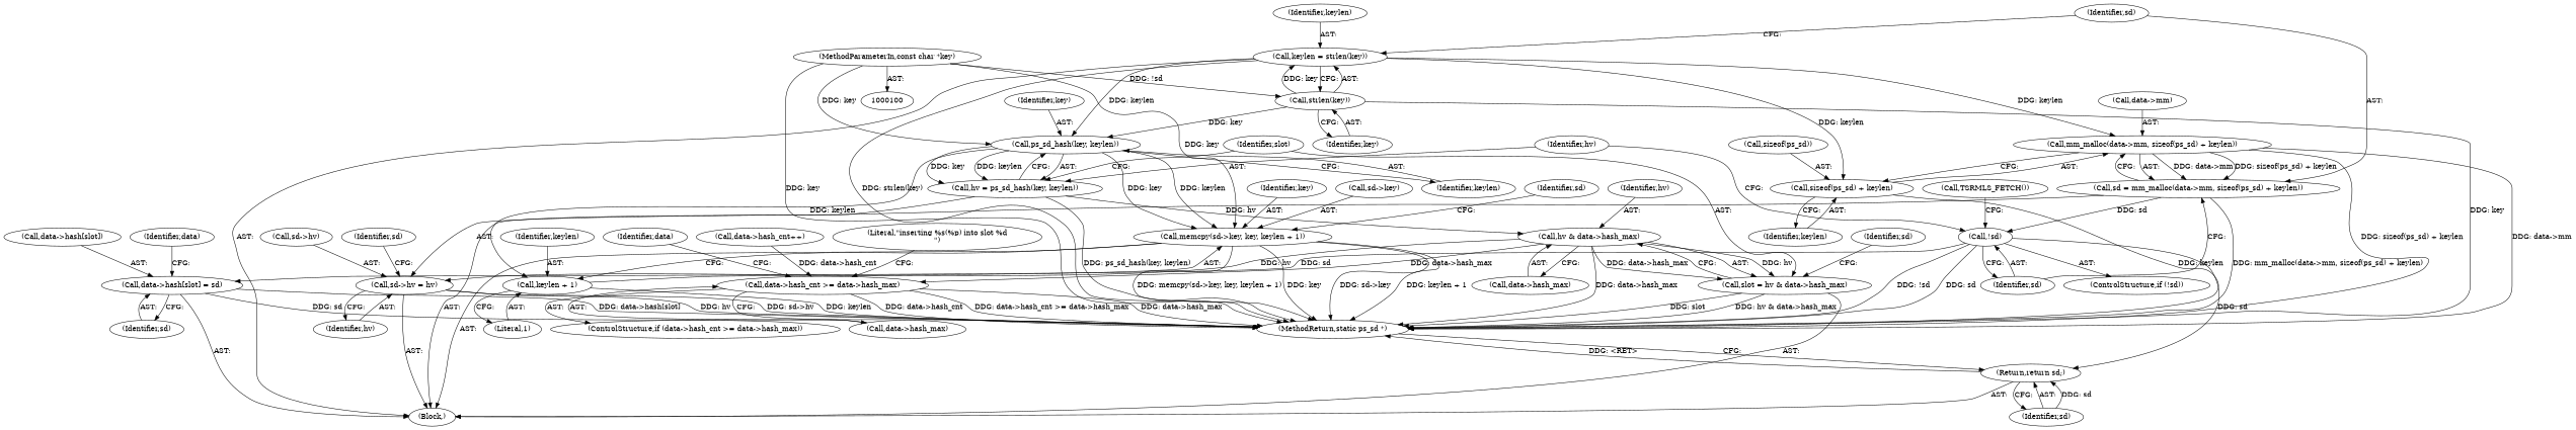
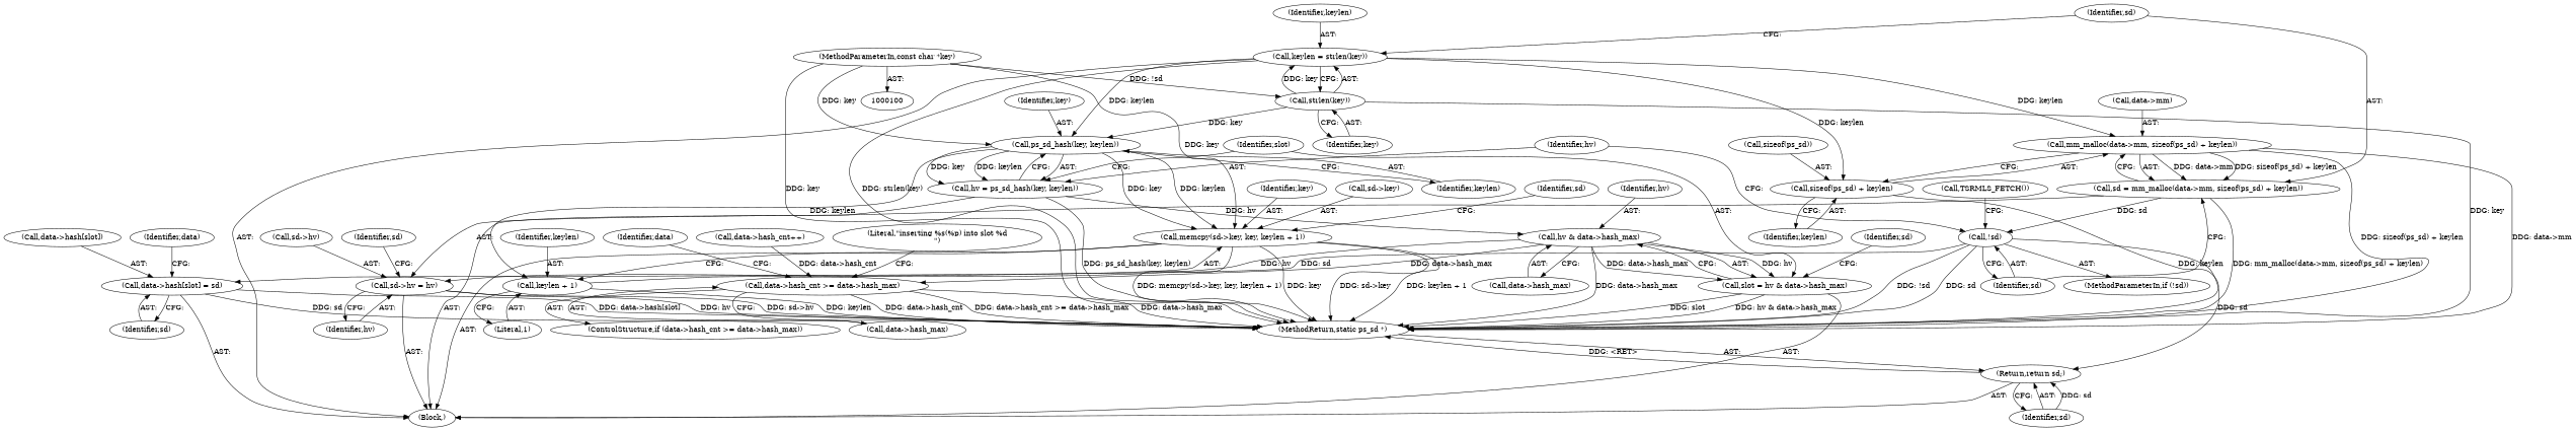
  digraph {
    n1 [label="(Call,keylen = strlen(key))"]
    n2 [label="(Call,strlen(key))"]
    n3 [label="(Call,mm_malloc(data->mm, sizeof(ps_sd) + keylen))"]
    n4 [label="(Call,sizeof(ps_sd) + keylen)"]
    n5 [label="(Call,ps_sd_hash(key, keylen))"]
    n6 [label="(Block,)"]
    n7 [label="(MethodReturn,static ps_sd *)"]
    n8 [label="(Identifier,key)"]
    n9 [label="(Call,sd = mm_malloc(data->mm, sizeof(ps_sd) + keylen))"]
    n10 [label="(Identifier,keylen)"]
    n11 [label="(Call,memcpy(sd->key, key, keylen + 1))"]
    n12 [label="(Call,hv = ps_sd_hash(key, keylen))"]
    n13 [label="(Call,keylen + 1)"]
    n14 [label="(Identifier,keylen)"]
    n15 [label="(Return,return sd;)"]
    n16 [label="(MethodParameterIn,const char *key)"]
    1000100
    n18 [label="(Call,!sd)"]
    n19 [label="(Call,sd->hv = hv)"]
    n20 [label="(Call,data->hash[slot] = sd)"]
    n21 [label="(Identifier,sd)"]
-   n22 [label="(ControlStructure,if (!sd))"]
+   n22 [label="(MethodParameterIn,if (!sd))"]
    n23 [label="(Identifier,sd)"]
    n24 [label="(Identifier,sd)"]
    n25 [label="(Call,hv & data->hash_max)"]
    n26 [label="(Literal,1)"]
    n27 [label="(Call,slot = hv & data->hash_max)"]
    n28 [label="(Call,data->hash_cnt >= data->hash_max)"]
    n29 [label="(Call,data->hash_max)"]
    n30 [label="(Identifier,hv)"]
    n31 [label="(ControlStructure,if (data->hash_cnt >= data->hash_max))"]
    n32 [label="(Call,data->hash_max)"]
    n33 [label="(Call,data->hash_cnt++)"]
    n34 [label="(Call,data->hash[slot])"]
    n35 [label="(Identifier,sd)"]
    n36 [label="(Identifier,data)"]
    n37 [label="(Identifier,key)"]
    n38 [label="(Call,sd->key)"]
    n39 [label="(Identifier,keylen)"]
    n40 [label="(Identifier,hv)"]
    n41 [label="(Identifier,slot)"]
    n42 [label="(Literal,\"inserting %s(%p) into slot %d\n\")"]
    n43 [label="(Call,data->mm)"]
    n44 [label="(Call,TSRMLS_FETCH())"]
    n45 [label="(Identifier,hv)"]
    n46 [label="(Call,sizeof(ps_sd))"]
    n47 [label="(Identifier,key)"]
    n48 [label="(Identifier,sd)"]
    n49 [label="(Call,sd->hv)"]
    n50 [label="(Identifier,data)"]
    n51 [label="(Identifier,sd)"]
    n52 [label="(Identifier,keylen)"]
    n53 [label="(Identifier,sd)"]
    n1 -> n2 [label="CFG: "]
    n1 -> n3 [label="DDG: keylen"]
    n1 -> n4 [label="DDG: keylen"]
    n1 -> n5 [label="DDG: keylen"]
    n1 -> n6 [label="AST: "]
    n1 -> n7 [label="DDG: strlen(key)"]
    n2 -> n1 [label="AST: "]
    n2 -> n1 [label="DDG: key"]
    n2 -> n5 [label="DDG: key"]
    n2 -> n7 [label="DDG: key"]
    n2 -> n8 [label="CFG: "]
    n3 -> n4 [label="CFG: "]
    n3 -> n7 [label="DDG: sizeof(ps_sd) + keylen"]
    n3 -> n7 [label="DDG: data->mm"]
    n3 -> n9 [label="AST: "]
    n3 -> n9 [label="DDG: data->mm"]
    n3 -> n9 [label="DDG: sizeof(ps_sd) + keylen"]
    n4 -> n3 [label="AST: "]
    n4 -> n7 [label="DDG: keylen"]
    n4 -> n10 [label="CFG: "]
    n5 -> n11 [label="DDG: key"]
    n5 -> n11 [label="DDG: keylen"]
    n5 -> n12 [label="AST: "]
    n5 -> n12 [label="DDG: key"]
    n5 -> n12 [label="DDG: keylen"]
    n5 -> n13 [label="DDG: keylen"]
    n5 -> n14 [label="CFG: "]
-   n7 -> n15 [label="CFG: "]
+   n7 -> n15 [label="AST: "]
    n8 -> n2 [label="AST: "]
    n9 -> n3 [label="CFG: "]
    n9 -> n7 [label="DDG: mm_malloc(data->mm, sizeof(ps_sd) + keylen)"]
    n9 -> n18 [label="DDG: sd"]
    n9 -> n19 [label="AST: "]
    n10 -> n4 [label="AST: "]
    n11 -> n6 [label="AST: "]
    n11 -> n7 [label="DDG: key"]
    n11 -> n7 [label="DDG: sd->key"]
    n11 -> n7 [label="DDG: keylen + 1"]
    n11 -> n7 [label="DDG: memcpy(sd->key, key, keylen + 1)"]
    n11 -> n13 [label="CFG: "]
    n12 -> n5 [label="CFG: "]
    n12 -> n6 [label="AST: "]
    n12 -> n7 [label="DDG: ps_sd_hash(key, keylen)"]
    n12 -> n25 [label="DDG: hv"]
    n13 -> n7 [label="DDG: keylen"]
    n13 -> n11 [label="AST: "]
    n13 -> n26 [label="CFG: "]
    n14 -> n5 [label="AST: "]
    n15 -> n6 [label="AST: "]
    n15 -> n7 [label="DDG: <RET>"]
    n15 -> n24 [label="CFG: "]
    n16 -> n2 [label="DDG: !sd"]
    n16 -> n5 [label="DDG: key"]
    n16 -> n7 [label="DDG: key"]
    n16 -> n11 [label="DDG: key"]
    n16 -> 1000100 [label="AST: "]
    n18 -> n7 [label="DDG: !sd"]
    n18 -> n7 [label="DDG: sd"]
    n18 -> n15 [label="DDG: sd"]
    n18 -> n20 [label="DDG: sd"]
    n18 -> n21 [label="CFG: "]
    n18 -> n22 [label="AST: "]
    n19 -> n6 [label="AST: "]
    n19 -> n7 [label="DDG: hv"]
    n19 -> n7 [label="DDG: sd->hv"]
    n19 -> n30 [label="CFG: "]
    n20 -> n6 [label="AST: "]
    n20 -> n7 [label="DDG: sd"]
    n20 -> n7 [label="DDG: data->hash[slot]"]
    n20 -> n23 [label="CFG: "]
    n21 -> n9 [label="CFG: "]
    n21 -> n18 [label="AST: "]
    n23 -> n20 [label="AST: "]
    n24 -> n15 [label="AST: "]
    n24 -> n15 [label="DDG: sd"]
    n25 -> n7 [label="DDG: data->hash_max"]
    n25 -> n19 [label="DDG: hv"]
    n25 -> n27 [label="AST: "]
    n25 -> n27 [label="DDG: hv"]
    n25 -> n27 [label="DDG: data->hash_max"]
    n25 -> n28 [label="DDG: data->hash_max"]
    n25 -> n29 [label="CFG: "]
    n26 -> n13 [label="AST: "]
    n27 -> n6 [label="AST: "]
    n27 -> n7 [label="DDG: slot"]
    n27 -> n7 [label="DDG: hv & data->hash_max"]
    n27 -> n25 [label="CFG: "]
    n28 -> n7 [label="DDG: data->hash_cnt"]
    n28 -> n7 [label="DDG: data->hash_cnt >= data->hash_max"]
    n28 -> n7 [label="DDG: data->hash_max"]
    n28 -> n31 [label="AST: "]
    n28 -> n32 [label="CFG: "]
    n29 -> n25 [label="AST: "]
    n30 -> n19 [label="AST: "]
    n32 -> n28 [label="AST: "]
    n33 -> n28 [label="DDG: data->hash_cnt"]
    n34 -> n20 [label="AST: "]
    n35 -> n19 [label="CFG: "]
    n36 -> n20 [label="CFG: "]
    n37 -> n11 [label="AST: "]
    n38 -> n11 [label="AST: "]
    n39 -> n13 [label="AST: "]
    n40 -> n25 [label="AST: "]
    n41 -> n12 [label="CFG: "]
    n41 -> n27 [label="AST: "]
    n42 -> n28 [label="CFG: "]
    n43 -> n3 [label="AST: "]
    n44 -> n18 [label="CFG: "]
    n45 -> n12 [label="AST: "]
    n45 -> n18 [label="CFG: "]
    n46 -> n4 [label="AST: "]
    n47 -> n5 [label="AST: "]
    n48 -> n11 [label="CFG: "]
    n49 -> n19 [label="AST: "]
    n50 -> n28 [label="CFG: "]
    n51 -> n1 [label="CFG: "]
    n51 -> n9 [label="AST: "]
    n52 -> n1 [label="AST: "]
    n53 -> n27 [label="CFG: "]
  }
